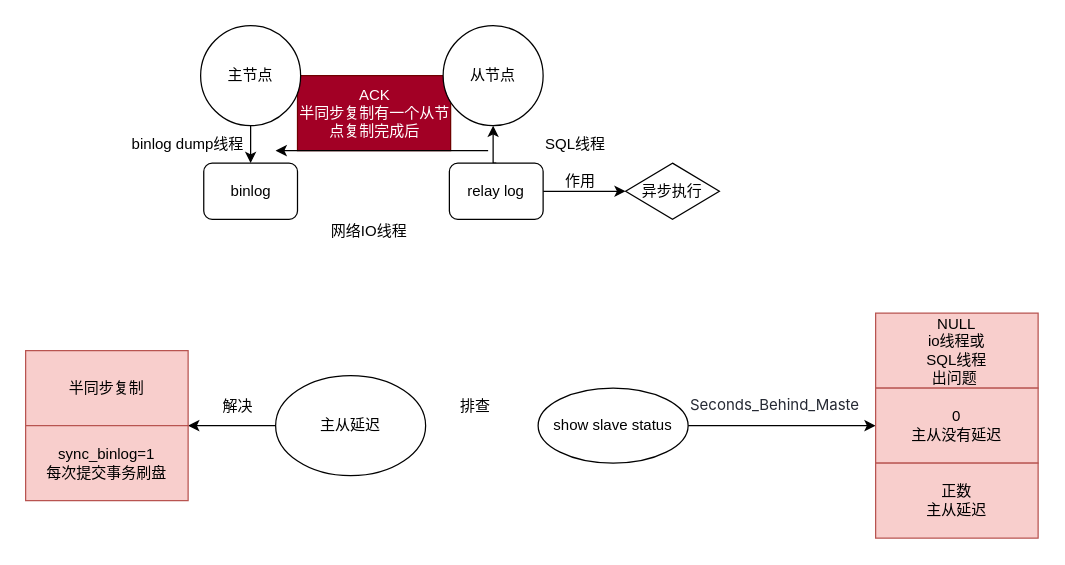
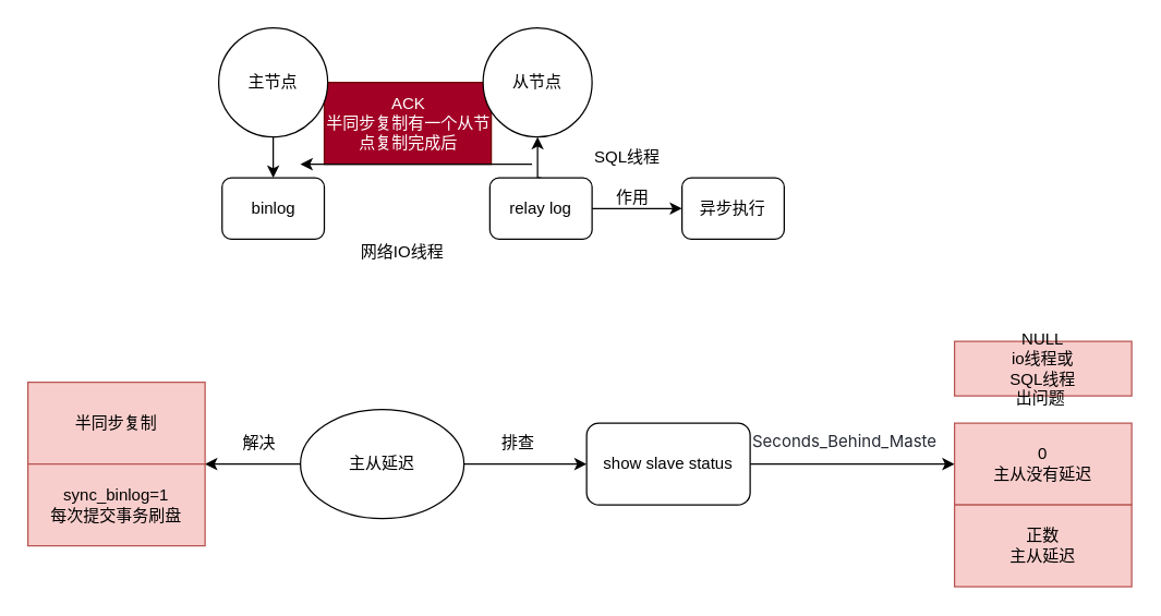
  <mxCell id="0" />
  <mxCell id="1" parent="0" />
  <mxCell id="2" value="ACK&lt;br&gt;半同步复制有一个从节点复制完成后" style="text;html=1;align=center;verticalAlign=middle;whiteSpace=wrap;rounded=0;fillColor=#a20025;fontColor=#ffffff;strokeColor=#6F0000;" vertex="1" parent="1"><mxGeometry x="237.5" y="60" width="122.5" height="60" as="geometry" /></mxCell>
  <mxCell id="3" style="edgeStyle=orthogonalEdgeStyle;rounded=0;orthogonalLoop=1;jettySize=auto;html=1;exitX=0.5;exitY=1;exitDx=0;exitDy=0;entryX=0.5;entryY=0;entryDx=0;entryDy=0;" edge="1" parent="1" source="4" target="6"><mxGeometry relative="1" as="geometry" /></mxCell>
  <mxCell id="4" value="主节点" style="ellipse;whiteSpace=wrap;html=1;aspect=fixed;" vertex="1" parent="1"><mxGeometry x="160" y="20" width="80" height="80" as="geometry" /></mxCell>
  <mxCell id="5" value="从节点" style="ellipse;whiteSpace=wrap;html=1;aspect=fixed;" vertex="1" parent="1"><mxGeometry x="354" y="20" width="80" height="80" as="geometry" /></mxCell>
  <mxCell id="6" value="binlog" style="rounded=1;whiteSpace=wrap;html=1;" vertex="1" parent="1"><mxGeometry x="162.5" y="130" width="75" height="45" as="geometry" /></mxCell>
  <mxCell id="7" style="edgeStyle=orthogonalEdgeStyle;rounded=0;orthogonalLoop=1;jettySize=auto;html=1;exitX=0.5;exitY=0;exitDx=0;exitDy=0;entryX=0.5;entryY=1;entryDx=0;entryDy=0;" edge="1" parent="1" source="9" target="5"><mxGeometry relative="1" as="geometry" /></mxCell>
  <mxCell id="8" style="edgeStyle=orthogonalEdgeStyle;rounded=0;orthogonalLoop=1;jettySize=auto;html=1;exitX=1;exitY=0.5;exitDx=0;exitDy=0;entryX=0;entryY=0.5;entryDx=0;entryDy=0;" edge="1" parent="1" source="9" target="13"><mxGeometry relative="1" as="geometry" /></mxCell>
  <mxCell id="9" value="relay log" style="rounded=1;whiteSpace=wrap;html=1;" vertex="1" parent="1"><mxGeometry x="359" y="130" width="75" height="45" as="geometry" /></mxCell>
  <mxCell id="10" value="网络IO线程" style="text;html=1;align=center;verticalAlign=middle;whiteSpace=wrap;rounded=0;" vertex="1" parent="1"><mxGeometry x="260" y="170" width="70" height="30" as="geometry" /></mxCell>
  <mxCell id="11" value="SQL线程" style="text;html=1;align=center;verticalAlign=middle;whiteSpace=wrap;rounded=0;" vertex="1" parent="1"><mxGeometry x="430" y="100" width="60" height="30" as="geometry" /></mxCell>
- <mxCell id="12" value="binlog dump线程" style="text;html=1;align=center;verticalAlign=middle;whiteSpace=wrap;rounded=0;" vertex="1" parent="1"><mxGeometry x="100" y="100" width="100" height="30" as="geometry" /></mxCell>
- <mxCell id="13" value="异步执行" style="rhombus;whiteSpace=wrap;html=1;" vertex="1" parent="1"><mxGeometry x="500" y="130" width="75" height="45" as="geometry" /></mxCell>
+ <mxCell id="13" value="异步执行" style="rounded=1;whiteSpace=wrap;html=1;" vertex="1" parent="1"><mxGeometry x="500" y="130" width="75" height="45" as="geometry" /></mxCell>
  <mxCell id="14" value="作用" style="text;html=1;align=center;verticalAlign=middle;whiteSpace=wrap;rounded=0;" vertex="1" parent="1"><mxGeometry x="434" y="130" width="60" height="30" as="geometry" /></mxCell>
  <mxCell id="15" value="" style="endArrow=classic;html=1;rounded=0;" edge="1" parent="1"><mxGeometry width="50" height="50" relative="1" as="geometry"><mxPoint x="390" y="120" as="sourcePoint" /><mxPoint x="220" y="120" as="targetPoint" /></mxGeometry></mxCell>
+ <mxCell id="16" style="edgeStyle=orthogonalEdgeStyle;rounded=0;orthogonalLoop=1;jettySize=auto;html=1;exitX=1;exitY=0.5;exitDx=0;exitDy=0;entryX=0;entryY=0.5;entryDx=0;entryDy=0;" edge="1" parent="1" source="18" target="20"><mxGeometry relative="1" as="geometry" /></mxCell>
  <mxCell id="17" style="edgeStyle=orthogonalEdgeStyle;rounded=0;orthogonalLoop=1;jettySize=auto;html=1;exitX=0;exitY=0.5;exitDx=0;exitDy=0;" edge="1" parent="1" source="18"><mxGeometry relative="1" as="geometry"><mxPoint x="150" y="340" as="targetPoint" /></mxGeometry></mxCell>
  <mxCell id="18" value="主从延迟" style="ellipse;whiteSpace=wrap;html=1;" vertex="1" parent="1"><mxGeometry x="220" y="300" width="120" height="80" as="geometry" /></mxCell>
  <mxCell id="19" style="edgeStyle=orthogonalEdgeStyle;rounded=0;orthogonalLoop=1;jettySize=auto;html=1;exitX=1;exitY=0.5;exitDx=0;exitDy=0;" edge="1" parent="1" source="20"><mxGeometry relative="1" as="geometry"><mxPoint x="700" y="340" as="targetPoint" /></mxGeometry></mxCell>
- <mxCell id="20" value="show slave status" style="ellipse;whiteSpace=wrap;html=1;" vertex="1" parent="1"><mxGeometry x="430" y="310" width="120" height="60" as="geometry" /></mxCell>
+ <mxCell id="20" value="show slave status" style="rounded=1;whiteSpace=wrap;html=1;" vertex="1" parent="1"><mxGeometry x="430" y="310" width="120" height="60" as="geometry" /></mxCell>
  <mxCell id="21" value="&lt;span style=&quot;color: rgb(37, 41, 51); font-family: -apple-system, &amp;quot;system-ui&amp;quot;, &amp;quot;Segoe UI&amp;quot;, &amp;quot;Noto Sans&amp;quot;, Helvetica, Arial, sans-serif, &amp;quot;Apple Color Emoji&amp;quot;, &amp;quot;Segoe UI Emoji&amp;quot;; font-style: normal; font-variant-ligatures: normal; font-variant-caps: normal; font-weight: 400; letter-spacing: normal; orphans: 2; text-align: start; text-indent: 0px; text-transform: none; widows: 2; word-spacing: 0px; -webkit-text-stroke-width: 0px; background-color: rgb(255, 255, 255); text-decoration-thickness: initial; text-decoration-style: initial; text-decoration-color: initial; float: none; display: inline !important;&quot;&gt;&lt;font style=&quot;font-size: 12px;&quot;&gt;Seconds_Behind_Maste&lt;/font&gt;&lt;/span&gt;" style="text;whiteSpace=wrap;html=1;" vertex="1" parent="1"><mxGeometry x="550" y="310" width="150" height="20" as="geometry" /></mxCell>
- <mxCell id="22" value="NULL &lt;br&gt;io线程或&lt;br&gt;SQL线程&lt;br&gt;出问题&amp;nbsp;" style="text;html=1;align=center;verticalAlign=middle;whiteSpace=wrap;rounded=0;fillColor=#f8cecc;strokeColor=#b85450;" vertex="1" parent="1"><mxGeometry x="700" y="250" width="130" height="60" as="geometry" /></mxCell>
+ <mxCell id="22" value="NULL &lt;br&gt;io线程或&lt;br&gt;SQL线程&lt;br&gt;出问题&amp;nbsp;" style="text;html=1;align=center;verticalAlign=middle;whiteSpace=wrap;rounded=0;fillColor=#f8cecc;strokeColor=#b85450;" vertex="1" parent="1"><mxGeometry x="700" y="250" width="130" height="40" as="geometry" /></mxCell>
  <mxCell id="23" value="0&lt;br&gt;主从没有延迟" style="text;html=1;align=center;verticalAlign=middle;whiteSpace=wrap;rounded=0;fillColor=#f8cecc;strokeColor=#b85450;" vertex="1" parent="1"><mxGeometry x="700" y="310" width="130" height="60" as="geometry" /></mxCell>
  <mxCell id="24" value="正数&lt;br&gt;主从延迟" style="text;html=1;align=center;verticalAlign=middle;whiteSpace=wrap;rounded=0;fillColor=#f8cecc;strokeColor=#b85450;" vertex="1" parent="1"><mxGeometry x="700" y="370" width="130" height="60" as="geometry" /></mxCell>
  <mxCell id="25" value="排查" style="text;html=1;align=center;verticalAlign=middle;whiteSpace=wrap;rounded=0;" vertex="1" parent="1"><mxGeometry x="350" y="310" width="60" height="30" as="geometry" /></mxCell>
  <mxCell id="26" value="" style="group" vertex="1" connectable="0" parent="1"><mxGeometry y="280" width="130" height="120" as="geometry" x="20" /></mxCell>
  <mxCell id="27" value="半同步复制" style="text;html=1;align=center;verticalAlign=middle;whiteSpace=wrap;rounded=0;fillColor=#f8cecc;strokeColor=#b85450;" vertex="1" parent="26"><mxGeometry width="130" height="60" as="geometry" /></mxCell>
  <mxCell id="28" value="sync_binlog=1&lt;br&gt;每次提交事务刷盘" style="text;html=1;align=center;verticalAlign=middle;whiteSpace=wrap;rounded=0;fillColor=#f8cecc;strokeColor=#b85450;" vertex="1" parent="26"><mxGeometry y="60" width="130" height="60" as="geometry" /></mxCell>
  <mxCell id="29" value="解决" style="text;html=1;align=center;verticalAlign=middle;whiteSpace=wrap;rounded=0;" vertex="1" parent="1"><mxGeometry x="160" y="310" width="60" height="30" as="geometry" /></mxCell>
